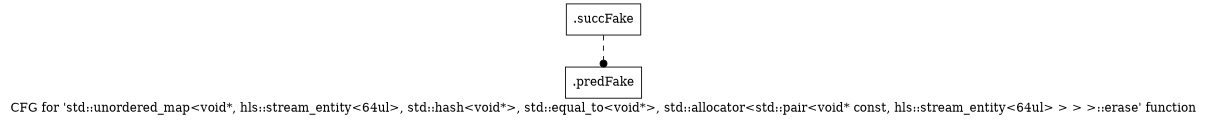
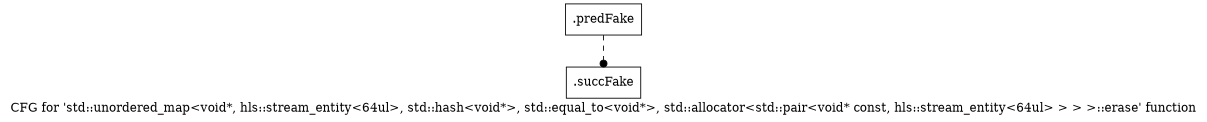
  digraph {
    label="CFG for 'std::unordered_map\<void*, hls::stream_entity\<64ul\>, std::hash\<void*\>, std::equal_to\<void*\>, std::allocator\<std::pair\<void* const, hls::stream_entity\<64ul\> \> \> \>::erase' function"
    node [shape=record color=black]
    n1 [label="{.predFake}"]
    n2 [filename="/mnt/xilinx/Vitis_HLS/2021.2/tps/lnx64/gcc-6.2.0/lib/gcc/x86_64-pc-linux-gnu/6.2.0/../../../../include/c++/6.2.0/bits/unordered_map.h" label="{.succFake}" linenumber=776]
-   n2 -> n1 [execusionnum=1 filename="/mnt/xilinx/Vitis_HLS/2021.2/tps/lnx64/gcc-6.2.0/lib/gcc/x86_64-pc-linux-gnu/6.2.0/../../../../include/c++/6.2.0/bits/unordered_map.h" style=dashed arrowhead=dot]
+   n1 -> n2 [execusionnum=1 filename="/mnt/xilinx/Vitis_HLS/2021.2/tps/lnx64/gcc-6.2.0/lib/gcc/x86_64-pc-linux-gnu/6.2.0/../../../../include/c++/6.2.0/bits/unordered_map.h" style=dashed arrowhead=dot]
  }
